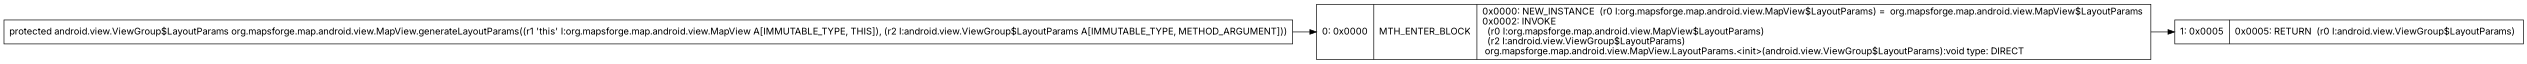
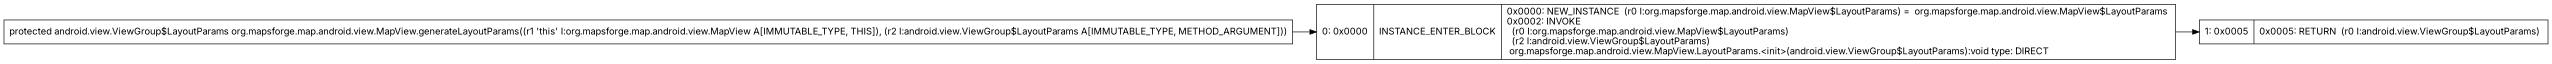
  digraph {
    rankdir=LR
    fontname=Inter
    node [shape=record fontname=Inter]
    edge [fontname=Inter]
-   n1 [label="{0\:\ 0x0000|MTH_ENTER_BLOCK\l|0x0000: NEW_INSTANCE  (r0 I:org.mapsforge.map.android.view.MapView$LayoutParams) =  org.mapsforge.map.android.view.MapView$LayoutParams \l0x0002: INVOKE  \l  (r0 I:org.mapsforge.map.android.view.MapView$LayoutParams)\l  (r2 I:android.view.ViewGroup$LayoutParams)\l org.mapsforge.map.android.view.MapView.LayoutParams.\<init\>(android.view.ViewGroup$LayoutParams):void type: DIRECT \l}"]
+   n1 [label="{0\:\ 0x0000|INSTANCE_ENTER_BLOCK\l|0x0000: NEW_INSTANCE  (r0 I:org.mapsforge.map.android.view.MapView$LayoutParams) =  org.mapsforge.map.android.view.MapView$LayoutParams \l0x0002: INVOKE  \l  (r0 I:org.mapsforge.map.android.view.MapView$LayoutParams)\l  (r2 I:android.view.ViewGroup$LayoutParams)\l org.mapsforge.map.android.view.MapView.LayoutParams.\<init\>(android.view.ViewGroup$LayoutParams):void type: DIRECT \l}"]
    n2 [label="{1\:\ 0x0005|0x0005: RETURN  (r0 I:android.view.ViewGroup$LayoutParams) \l}"]
    n3 [label="{protected android.view.ViewGroup$LayoutParams org.mapsforge.map.android.view.MapView.generateLayoutParams((r1 'this' I:org.mapsforge.map.android.view.MapView A[IMMUTABLE_TYPE, THIS]), (r2 I:android.view.ViewGroup$LayoutParams A[IMMUTABLE_TYPE, METHOD_ARGUMENT])) }"]
    n1 -> n2
    n3 -> n1
  }
